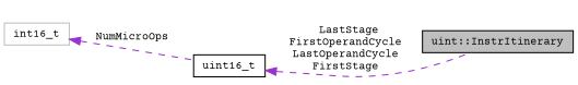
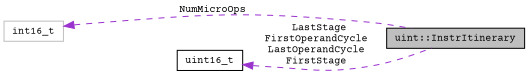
  digraph {
    fontname="Courier Prime"
    rankdir=LR
    node [color=black fontname="Courier Prime" fontsize=10 shape=record]
    edge [color=darkorchid3 dir=back fontname="Courier Prime" fontsize=10 labelfontname=Helvetica labelfontsize=10 style=dashed]
    n1 [fillcolor=grey75 fontcolor=black height=0.2 label="uint::InstrItinerary" style=filled width=0.4]
    n2 [height=0.2 label=uint16_t width=0.4]
    n3 [color=grey75 height=0.2 label=int16_t width=0.4]
    n2 -> n1 [label=" LastStage\nFirstOperandCycle\nLastOperandCycle\nFirstStage"]
-   n3 -> n2 [label=" NumMicroOps"]
+   n3 -> n1 [label=" NumMicroOps"]
  }
